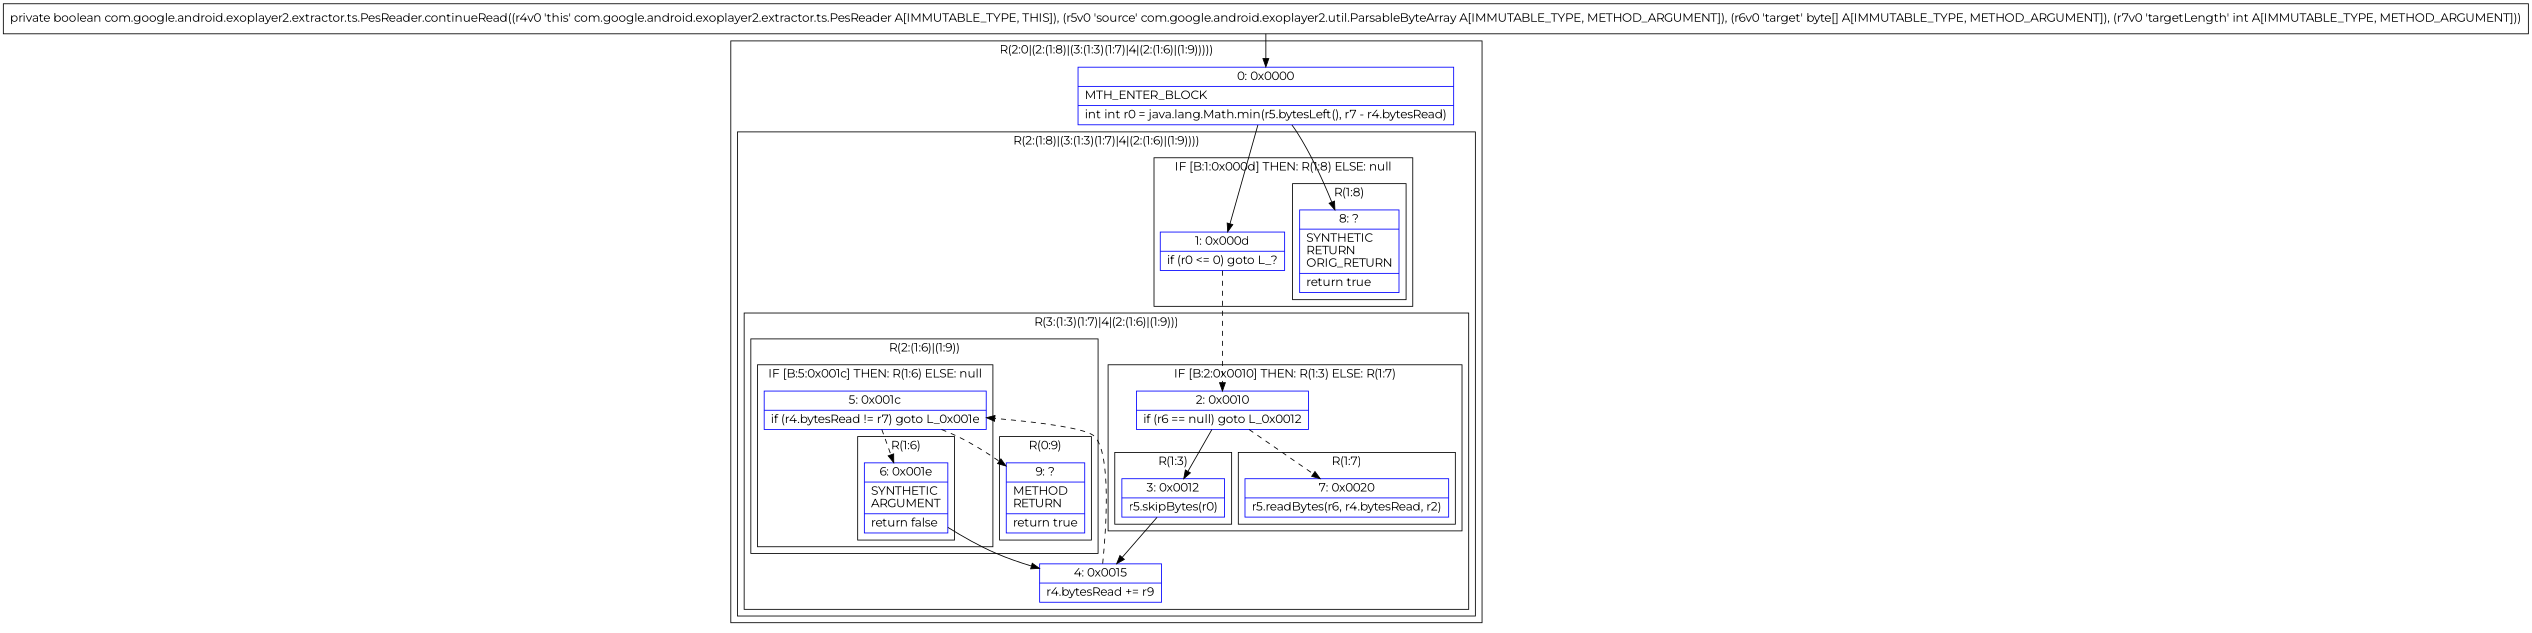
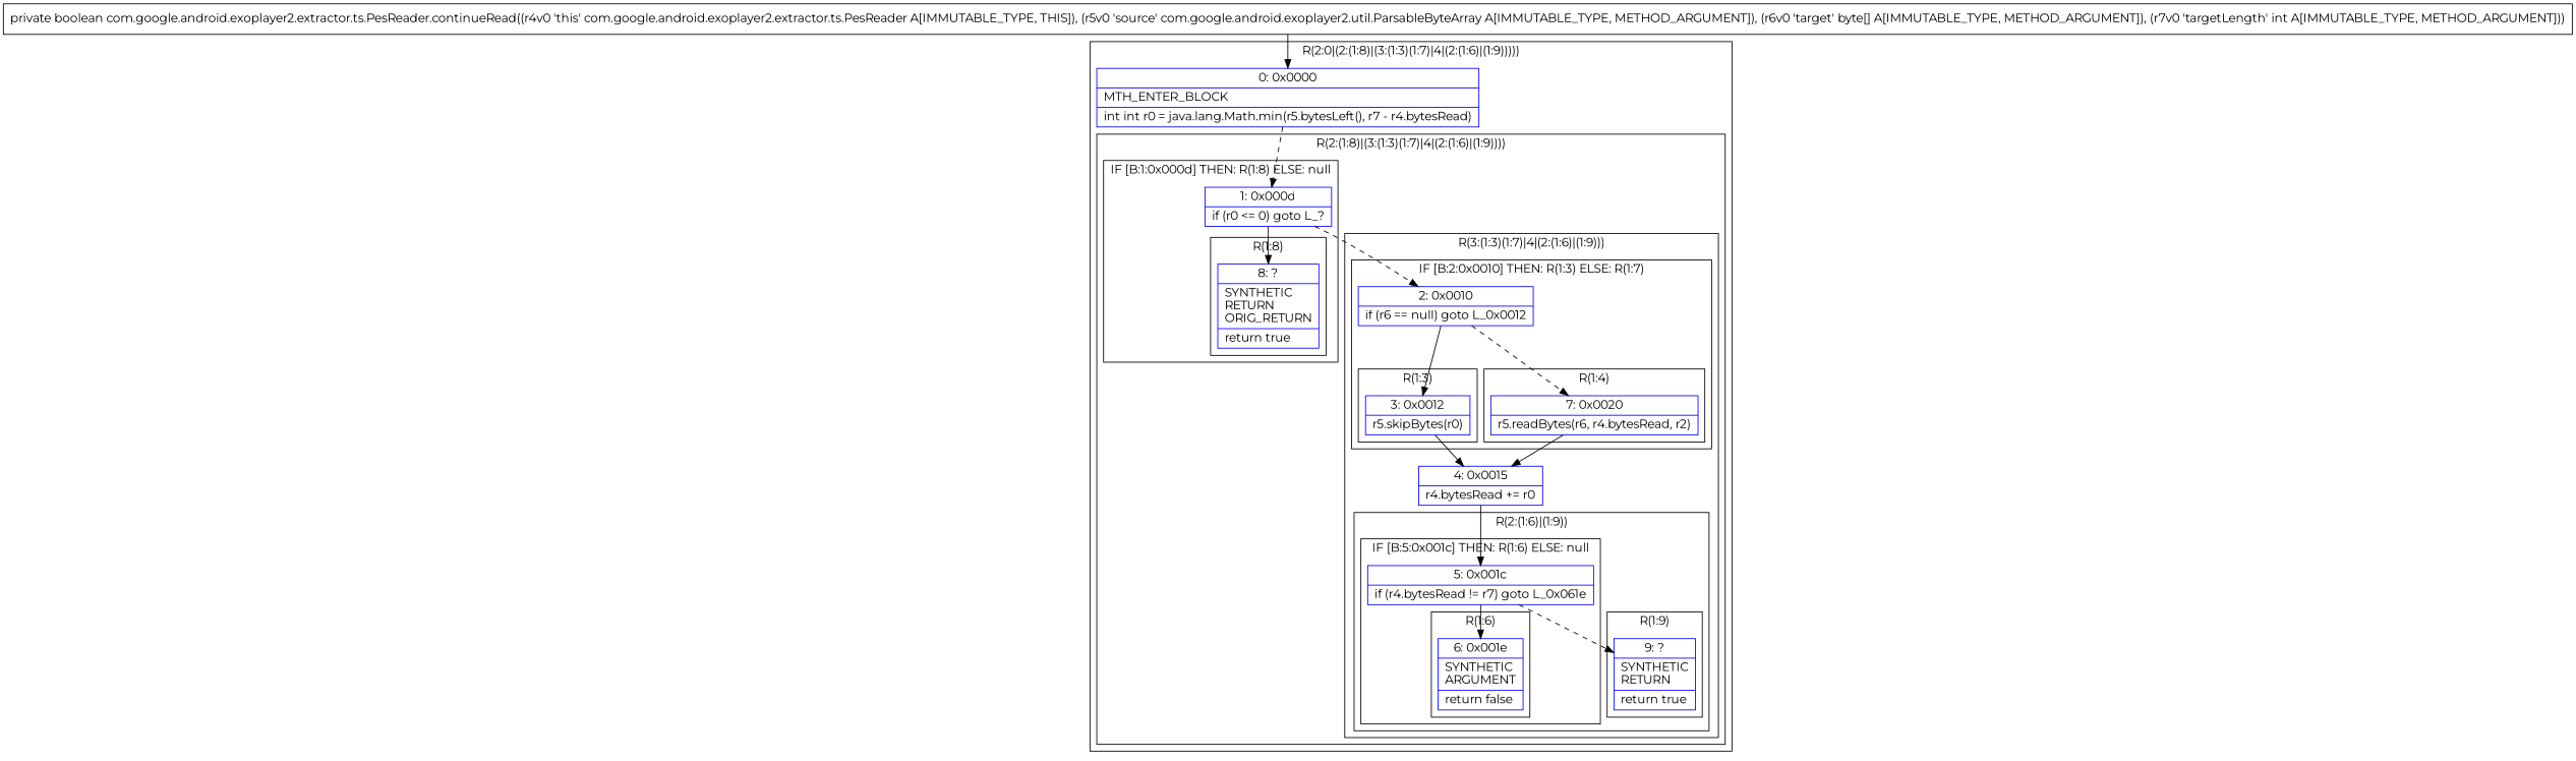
  digraph {
    fontname=Montserrat
    node [color=blue fontname=Montserrat shape=record]
    edge [fontname=Montserrat]
    n1 [label="{8\:\ ?|SYNTHETIC\lRETURN\lORIG_RETURN\l|return true\l}"]
    n2 [label="{1\:\ 0x000d|if (r0 \<= 0) goto L_?\l}"]
    n3 [label="{3\:\ 0x0012|r5.skipBytes(r0)\l}"]
    n4 [label="{7\:\ 0x0020|r5.readBytes(r6, r4.bytesRead, r2)\l}"]
    n5 [label="{2\:\ 0x0010|if (r6 == null) goto L_0x0012\l}"]
    n6 [label="{6\:\ 0x001e|SYNTHETIC\lARGUMENT\l|return false\l}"]
-   n7 [label="{5\:\ 0x001c|if (r4.bytesRead != r7) goto L_0x001e\l}"]
-   n8 [label="{9\:\ ?|METHOD\lRETURN\l|return true\l}"]
-   n9 [label="{4\:\ 0x0015|r4.bytesRead += r9\l}"]
+   n7 [label="{5\:\ 0x001c|if (r4.bytesRead != r7) goto L_0x061e\l}"]
+   n8 [label="{9\:\ ?|SYNTHETIC\lRETURN\l|return true\l}"]
+   n9 [label="{4\:\ 0x0015|r4.bytesRead += r0\l}"]
    n10 [label="{0\:\ 0x0000|MTH_ENTER_BLOCK\l|int int r0 = java.lang.Math.min(r5.bytesLeft(), r7 \- r4.bytesRead)\l}"]
    n11 [label="{private boolean com.google.android.exoplayer2.extractor.ts.PesReader.continueRead((r4v0 'this' com.google.android.exoplayer2.extractor.ts.PesReader A[IMMUTABLE_TYPE, THIS]), (r5v0 'source' com.google.android.exoplayer2.util.ParsableByteArray A[IMMUTABLE_TYPE, METHOD_ARGUMENT]), (r6v0 'target' byte[] A[IMMUTABLE_TYPE, METHOD_ARGUMENT]), (r7v0 'targetLength' int A[IMMUTABLE_TYPE, METHOD_ARGUMENT])) }" color=""]
    subgraph cluster_1 {
      label="R(2:0|(2:(1:8)|(3:(1:3)(1:7)|4|(2:(1:6)|(1:9)))))"
      n10
      subgraph cluster_2 {
        label="R(2:(1:8)|(3:(1:3)(1:7)|4|(2:(1:6)|(1:9))))"
        subgraph cluster_3 {
          label="IF [B:1:0x000d] THEN: R(1:8) ELSE: null"
          n2
          subgraph cluster_4 {
            label="R(1:8)"
            n1
          }
        }
        subgraph cluster_5 {
          label="R(3:(1:3)(1:7)|4|(2:(1:6)|(1:9)))"
          n9
          subgraph cluster_6 {
            label="IF [B:2:0x0010] THEN: R(1:3) ELSE: R(1:7)"
            n5
            subgraph cluster_7 {
              label="R(1:3)"
              n3
            }
            subgraph cluster_8 {
-             label="R(1:7)"
+             label="R(1:4)"
              n4
            }
          }
          subgraph cluster_9 {
            label="R(2:(1:6)|(1:9))"
            subgraph cluster_10 {
              label="IF [B:5:0x001c] THEN: R(1:6) ELSE: null"
              n7
              subgraph cluster_11 {
                label="R(1:6)"
                n6
              }
            }
            subgraph cluster_12 {
-             label="R(0:9)"
+             label="R(1:9)"
              n8
            }
          }
        }
      }
    }
-   n10 -> n1
+   n2 -> n1
    n2 -> n5 [style=dashed]
    n3 -> n9
-   n6 -> n9
+   n4 -> n9
    n5 -> n3
    n5 -> n4 [style=dashed]
-   n7 -> n6 [style=dashed]
+   n7 -> n6
    n7 -> n8 [style=dashed]
-   n9 -> n7 [style=dashed]
-   n10 -> n2
+   n9 -> n7
+   n10 -> n2 [style=dashed]
    n11 -> n10
  }
